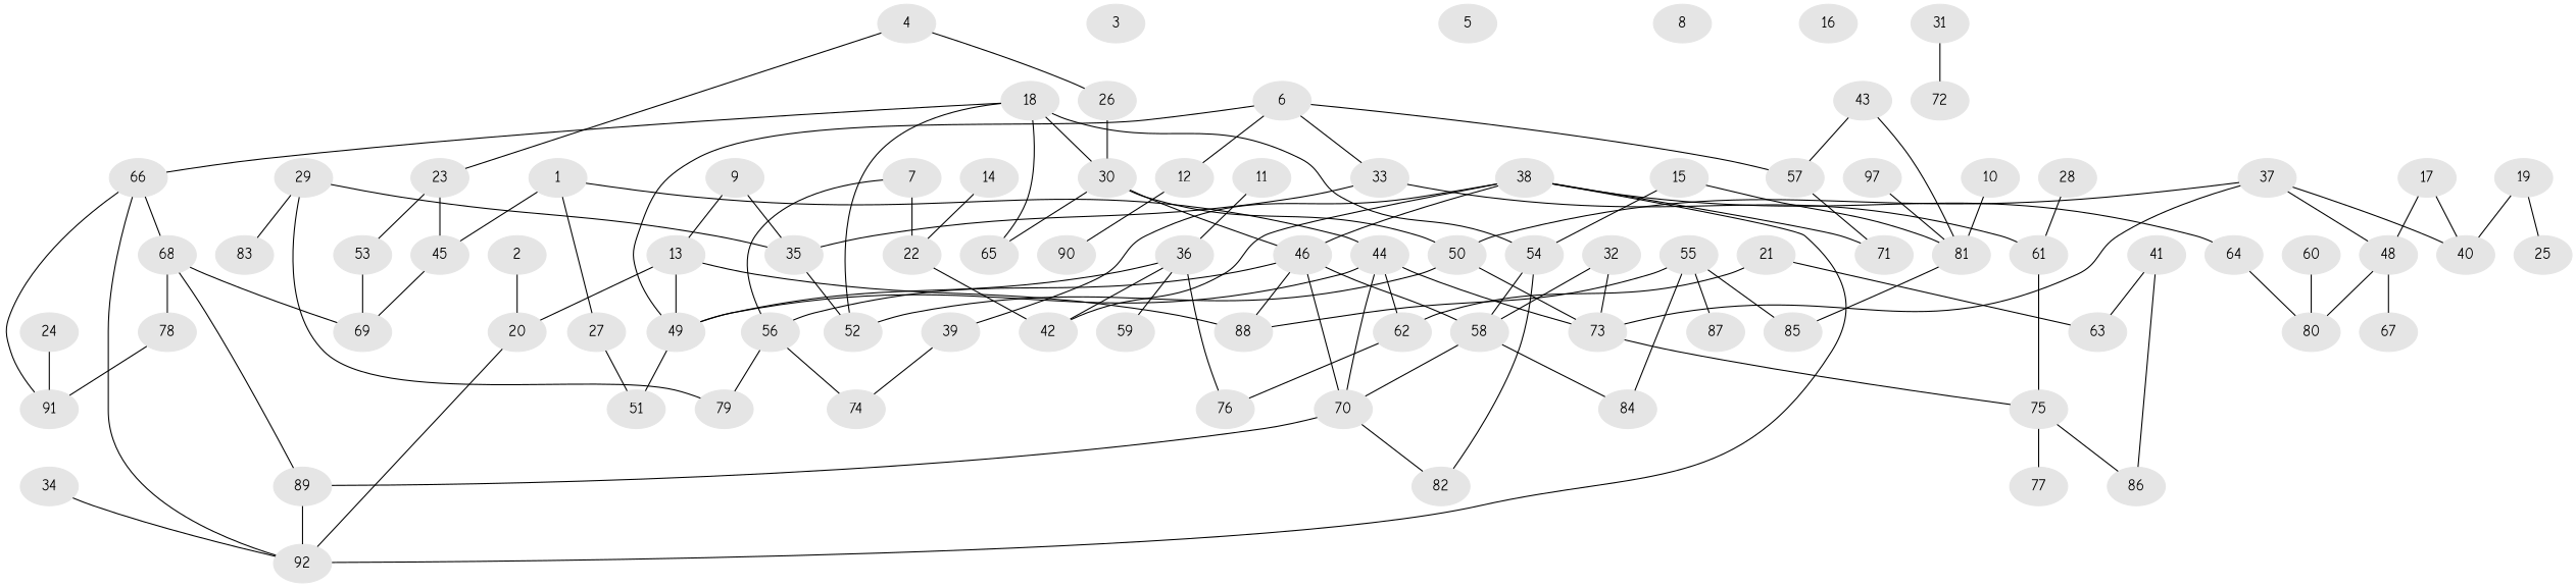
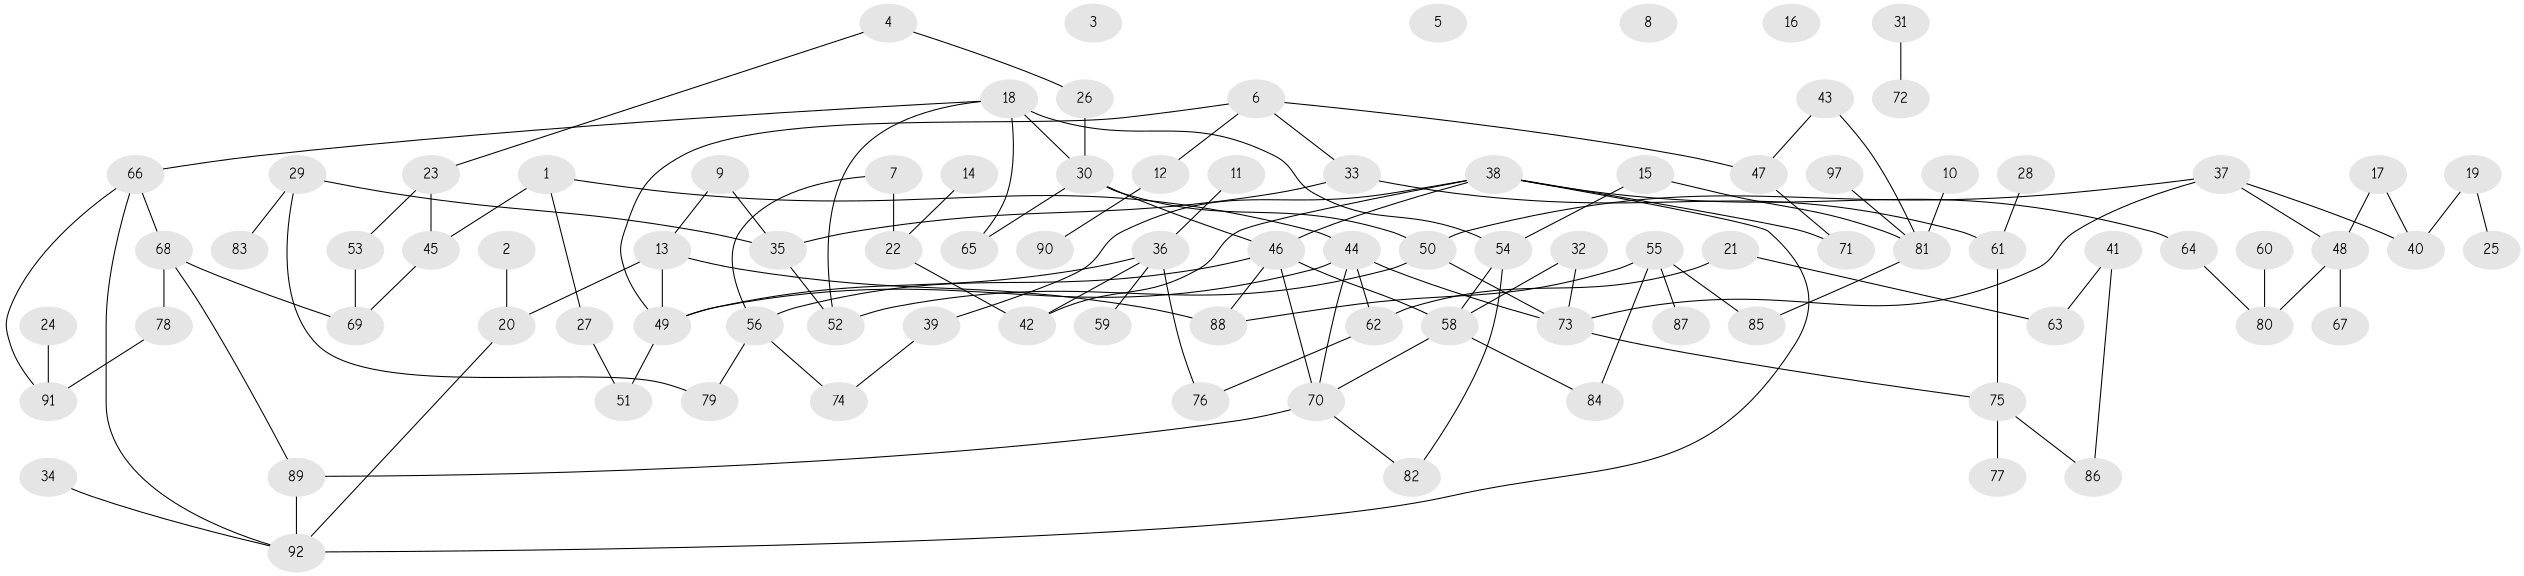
  graph {
    fontname="Comic Neue"
    node [color=gray90 fontname="Comic Neue" style=filled]
    edge [fontname="Comic Neue"]
    1
    27
    44
    45
    51
    49
    62
    73
    70
    69
    2
    20
    92
    3
    4
    23
    26
    53
    30
    5
    6
    12
    33
-   47 [label=57]
+   47
    90
    35
    61
    71
    7
    22
    56
    42
    79
    74
    8
    9
    13
    88
    52
    10
    81
    85
    11
    36
    59
    76
    14
    15
    54
    58
    82
    16
    17
    40
    48
    67
    80
    18
    65
    66
    46
    50
    91
    68
    19
    25
    21
    63
    24
    28
    75
    29
    83
    31
    72
    32
    84
    34
    37
    38
    39
    64
    41
    86
    43
    89
    55
    87
    n89 [label=97]
    60
    77
    78
    1 -- 27
    1 -- 44
    1 -- 45
    27 -- 51
    44 -- 49
    44 -- 62
    44 -- 73
    44 -- 70
    45 -- 69
    49 -- 51
    62 -- 76
    73 -- 75
    70 -- 82
    70 -- 89
    2 -- 20
    20 -- 92
    4 -- 23
    4 -- 26
    23 -- 45
    23 -- 53
    26 -- 30
    53 -- 69
    30 -- 65
    30 -- 46
    30 -- 50
    6 -- 49
    6 -- 12
    6 -- 33
    6 -- 47
    12 -- 90
    33 -- 35
    33 -- 61
    47 -- 71
    35 -- 52
    61 -- 75
    7 -- 22
    7 -- 56
    22 -- 42
    56 -- 79
    56 -- 74
    9 -- 35
    9 -- 13
    13 -- 49
    13 -- 20
    13 -- 88
    10 -- 81
    81 -- 85
    11 -- 36
    36 -- 49
    36 -- 42
    36 -- 59
    36 -- 76
    14 -- 22
    15 -- 81
    15 -- 54
    54 -- 58
    54 -- 82
    58 -- 70
    58 -- 84
    17 -- 40
    17 -- 48
    48 -- 67
    48 -- 80
    18 -- 30
    18 -- 52
    18 -- 54
    18 -- 65
    18 -- 66
    66 -- 92
    66 -- 91
    66 -- 68
    46 -- 70
    46 -- 56
    46 -- 88
    46 -- 58
    50 -- 73
    50 -- 52
    68 -- 69
    68 -- 89
    68 -- 78
    19 -- 40
    19 -- 25
    21 -- 62
    21 -- 63
    24 -- 91
    28 -- 61
    75 -- 86
    75 -- 77
    29 -- 35
    29 -- 79
    29 -- 83
    31 -- 72
    32 -- 73
    32 -- 58
    34 -- 92
    37 -- 73
    37 -- 40
    37 -- 48
    37 -- 50
    38 -- 92
    38 -- 71
    38 -- 42
    38 -- 46
    38 -- 39
    38 -- 64
    39 -- 74
    64 -- 80
    41 -- 63
    41 -- 86
    43 -- 47
    43 -- 81
    89 -- 92
    55 -- 88
    55 -- 85
    55 -- 84
    55 -- 87
    n89 -- 81
    60 -- 80
    78 -- 91
  }
